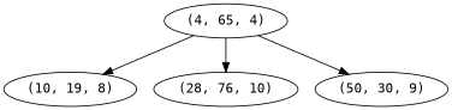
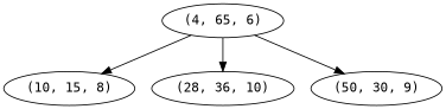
  digraph {
    fontname="DejaVu Sans Mono"
    node [fontname="DejaVu Sans Mono"]
    edge [fontname="DejaVu Sans Mono"]
-   "(4, 65, 4)"
-   "(10, 19, 8)"
-   "(28, 36, 10)" [label="(28, 76, 10)"]
+   "(4, 65, 4)" [label="(4, 65, 6)"]
+   "(10, 19, 8)" [label="(10, 15, 8)"]
+   "(28, 36, 10)"
    n4 [label="(50, 30, 9)"]
    "(4, 65, 4)" -> "(10, 19, 8)"
    "(4, 65, 4)" -> "(28, 36, 10)"
    "(4, 65, 4)" -> n4
  }
